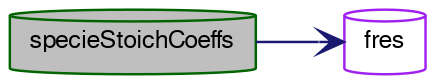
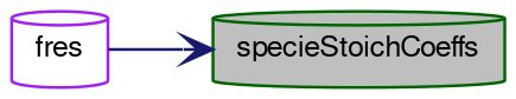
  digraph {
    rankdir=LR
    node [fontname=FreeSans fontsize=10 shape=cylinder]
    n1 [color=darkgreen fillcolor=grey75 fontcolor=black height=0.2 label=specieStoichCoeffs style=filled width=0.4]
    n2 [color=purple height=0.2 label=fres width=0.4]
-   n1 -> n2 [color=midnightblue fontname=FreeSans fontsize=10 labelfontname=FreeSans labelfontsize=10 style=solid arrowhead=vee]
+   n2 -> n1 [color=midnightblue fontname=FreeSans fontsize=10 labelfontname=FreeSans labelfontsize=10 style=solid arrowhead=vee]
  }
